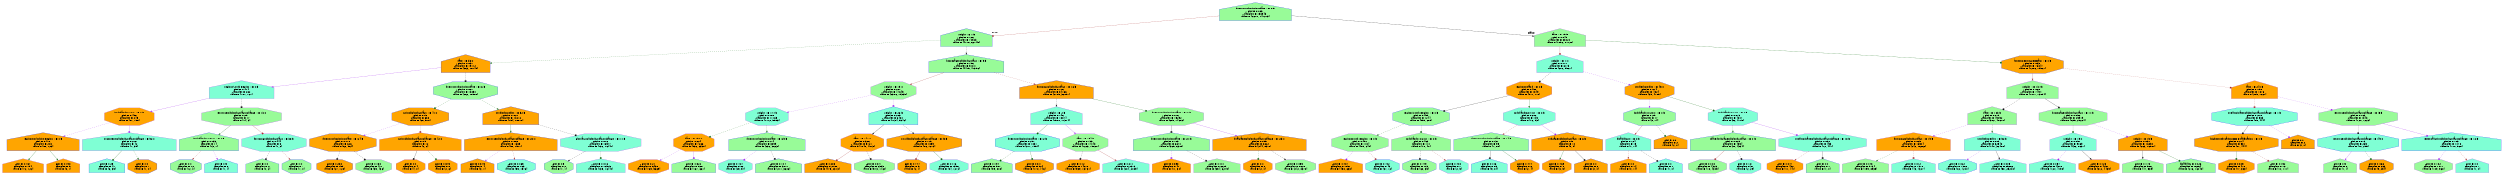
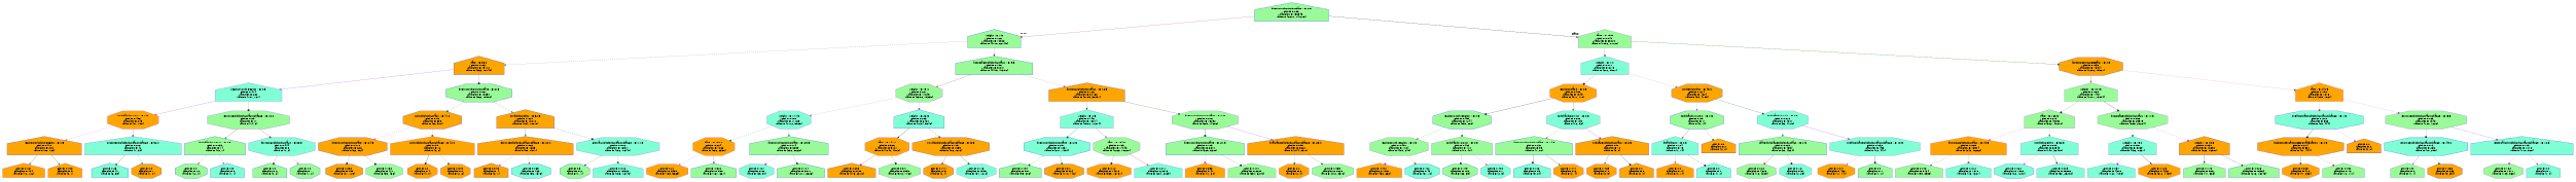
  digraph {
    node [color=purple fillcolor=orange shape=house style=filled]
    edge [arrowhead=box color=black style=dashed]
    n1 [color=blue fillcolor=palegreen label="due_vs_submission_date <= 0.5\ngini = 0.083\nsamples = 153943\nvalue = [6670, 147273]"]
    n2 [color=blue fillcolor=palegreen label="weight <= 1.5\ngini = 0.126\nsamples = 70923\nvalue = [4778, 66145]"]
    n3 [fillcolor=palegreen label="date <= 19.5\ngini = 0.045\nsamples = 83020\nvalue = [1892, 81128]"]
    n4 [color=blue label="date <= 33.0\ngini = 0.037\nsamples = 19112\nvalue = [363, 18749]"]
    n5 [color=blue fillcolor=palegreen label="homepage_clicks_by_days <= 9.5\ngini = 0.156\nsamples = 51811\nvalue = [4415, 47396]"]
    n6 [fillcolor=aquamarine label="weight <= 1.0\ngini = 0.177\nsamples = 6173\nvalue = [606, 5567]"]
    n7 [color=blue label="assessment_type_Exam <= 0.5\ngini = 0.033\nsamples = 76847\nvalue = [1286, 75561]" shape=octagon]
    n8 [fillcolor=aquamarine label="region_South Region <= 0.5\ngini = 0.474\nsamples = 262\nvalue = [101, 161]"]
    n9 [color=blue fillcolor=palegreen label="due_vs_submission_date <= -6.5\ngini = 0.027\nsamples = 18850\nvalue = [262, 18588]" shape=octagon]
    n10 [fillcolor=palegreen label="weight <= 19.0\ngini = 0.227\nsamples = 17645\nvalue = [2306, 15339]" shape=octagon]
    n11 [color=blue label="forumng_clicks_by_days <= 16.5\ngini = 0.116\nsamples = 34166\nvalue = [2109, 32057]"]
    n12 [label="imd_band_0-10% <= 0.5\ngini = 0.458\nsamples = 245\nvalue = [87, 158]" shape=octagon]
    n13 [fillcolor=palegreen label="resource_clicks_by_days_change <= 13.0\ngini = 0.291\nsamples = 17\nvalue = [14, 3]" shape=octagon]
    n14 [color=blue label="quiz_clicks_by_days <= 41.0\ngini = 0.19\nsamples = 638\nvalue = [68, 570]" shape=octagon]
    n15 [color=blue label="studied_credits <= 52.5\ngini = 0.021\nsamples = 18212\nvalue = [194, 18018]"]
    n16 [color=blue label="region_Yorkshire Region <= 0.5\ngini = 0.478\nsamples = 203\nvalue = [80, 123]"]
    n17 [fillcolor=aquamarine label="oucontent_clicks_by_days_change <= 92.0\ngini = 0.278\nsamples = 42\nvalue = [7, 35]"]
    n18 [color=blue fillcolor=palegreen label="imd_band_70-80% <= 0.5\ngini = 0.133\nsamples = 14\nvalue = [13, 1]"]
    n19 [fillcolor=aquamarine label="forumng_clicks_by_days <= 38.5\ngini = 0.444\nsamples = 3\nvalue = [1, 2]" shape=octagon]
    n20 [label="gini = 0.467\nsamples = 194\nvalue = [72, 122]"]
    n21 [label="gini = 0.198\nsamples = 9\nvalue = [8, 1]"]
    n22 [color=blue fillcolor=aquamarine label="gini = 0.25\nsamples = 41\nvalue = [6, 35]"]
    n23 [color=blue label="gini = 0.0\nsamples = 1\nvalue = [1, 0]" shape=octagon]
    n24 [color=blue fillcolor=palegreen label="gini = 0.0\nsamples = 12\nvalue = [12, 0]" shape=octagon]
    n25 [color=blue fillcolor=aquamarine label="gini = 0.5\nsamples = 2\nvalue = [1, 1]"]
    n26 [color=blue fillcolor=palegreen label="gini = 0.0\nsamples = 2\nvalue = [0, 2]"]
    n27 [color=blue fillcolor=palegreen label="gini = 0.0\nsamples = 1\nvalue = [1, 0]" shape=octagon]
    n28 [color=blue label="due_vs_submission_date <= -24.5\ngini = 0.178\nsamples = 626\nvalue = [62, 564]" shape=octagon]
    n29 [label="quiz_clicks_by_days_change <= 42.0\ngini = 0.5\nsamples = 12\nvalue = [6, 6]"]
    n30 [color=blue label="resource_clicks_by_days_change <= -20.0\ngini = 0.068\nsamples = 1635\nvalue = [58, 1577]"]
    n31 [fillcolor=aquamarine label="glossary_clicks_by_days_change <= -11.5\ngini = 0.016\nsamples = 16577\nvalue = [136, 16441]" shape=octagon]
    n32 [color=blue label="gini = 0.288\nsamples = 155\nvalue = [27, 128]" shape=octagon]
    n33 [fillcolor=palegreen label="gini = 0.138\nsamples = 471\nvalue = [35, 436]" shape=octagon]
    n34 [label="gini = 0.0\nsamples = 4\nvalue = [4, 0]" shape=octagon]
    n35 [label="gini = 0.375\nsamples = 8\nvalue = [2, 6]" shape=octagon]
    n36 [color=blue label="gini = 0.375\nsamples = 4\nvalue = [3, 1]"]
    n37 [color=blue fillcolor=aquamarine label="gini = 0.065\nsamples = 1631\nvalue = [55, 1576]" shape=octagon]
    n38 [color=blue fillcolor=palegreen label="gini = 0.5\nsamples = 2\nvalue = [1, 1]" shape=octagon]
    n39 [fillcolor=aquamarine label="gini = 0.016\nsamples = 16575\nvalue = [135, 16440]"]
    n40 [fillcolor=aquamarine label="weight <= 17.75\ngini = 0.188\nsamples = 11165\nvalue = [1172, 9993]" shape=octagon]
    n41 [color=blue fillcolor=aquamarine label="weight <= 26.5\ngini = 0.289\nsamples = 6480\nvalue = [1134, 5346]"]
    n42 [fillcolor=aquamarine label="weight <= 2.5\ngini = 0.146\nsamples = 18874\nvalue = [1500, 17374]"]
    n43 [fillcolor=palegreen label="due_vs_submission_date <= -0.5\ngini = 0.076\nsamples = 15292\nvalue = [609, 14683]" shape=octagon]
    n44 [label="date <= 150.0\ngini = 0.224\nsamples = 7266\nvalue = [936, 6330]" shape=octagon]
    n45 [color=blue fillcolor=palegreen label="due_vs_submission_date <= -29.5\ngini = 0.114\nsamples = 3899\nvalue = [236, 3663]"]
    n46 [label="date <= 141.0\ngini = 0.326\nsamples = 5121\nvalue = [1048, 4073]" shape=octagon]
    n47 [color=blue label="ouwiki_clicks_by_days_change <= -5.5\ngini = 0.119\nsamples = 1359\nvalue = [86, 1273]" shape=octagon]
    n48 [label="gini = 0.21\nsamples = 6438\nvalue = [769, 5669]" shape=octagon]
    n49 [color=blue fillcolor=palegreen label="gini = 0.322\nsamples = 828\nvalue = [167, 661]"]
    n50 [fillcolor=aquamarine label="gini = 0.424\nsamples = 82\nvalue = [25, 57]" shape=octagon]
    n51 [color=blue fillcolor=palegreen label="gini = 0.104\nsamples = 3817\nvalue = [211, 3606]"]
    n52 [color=blue label="gini = 0.283\nsamples = 2788\nvalue = [475, 2313]"]
    n53 [fillcolor=palegreen label="gini = 0.371\nsamples = 2333\nvalue = [573, 1760]" shape=octagon]
    n54 [color=blue label="gini = 0.444\nsamples = 3\nvalue = [2, 1]" shape=octagon]
    n55 [fillcolor=aquamarine label="gini = 0.116\nsamples = 1356\nvalue = [84, 1272]" shape=octagon]
    n56 [color=blue fillcolor=aquamarine label="due_vs_submission_date <= -2.5\ngini = 0.257\nsamples = 1831\nvalue = [277, 1554]" shape=octagon]
    n57 [fillcolor=palegreen label="date <= 194.5\ngini = 0.133\nsamples = 17043\nvalue = [1223, 15820]" shape=octagon]
    n58 [color=blue fillcolor=palegreen label="due_vs_submission_date <= -21.5\ngini = 0.103\nsamples = 6670\nvalue = [365, 6305]"]
    n59 [color=blue label="dualpane_clicks_by_days_change <= -23.0\ngini = 0.055\nsamples = 8622\nvalue = [244, 8378]"]
    n60 [color=blue fillcolor=palegreen label="gini = 0.194\nsamples = 907\nvalue = [99, 808]"]
    n61 [color=blue label="gini = 0.311\nsamples = 924\nvalue = [178, 746]" shape=octagon]
    n62 [label="gini = 0.12\nsamples = 14670\nvalue = [939, 13731]" shape=octagon]
    n63 [fillcolor=aquamarine label="gini = 0.211\nsamples = 2373\nvalue = [284, 2089]"]
    n64 [label="gini = 0.393\nsamples = 41\nvalue = [11, 30]"]
    n65 [fillcolor=palegreen label="gini = 0.101\nsamples = 6629\nvalue = [354, 6275]"]
    n66 [label="gini = 0.0\nsamples = 2\nvalue = [2, 0]" shape=octagon]
    n67 [fillcolor=palegreen label="gini = 0.055\nsamples = 8620\nvalue = [242, 8378]" shape=octagon]
    n68 [label="region_Ireland <= 0.5\ngini = 0.488\nsamples = 1349\nvalue = [571, 778]" shape=octagon]
    n69 [color=blue label="studied_credits <= 45.0\ngini = 0.014\nsamples = 4824\nvalue = [35, 4789]" shape=octagon]
    n70 [fillcolor=palegreen label="weight <= 13.75\ngini = 0.028\nsamples = 74971\nvalue = [1077, 73894]"]
    n71 [label="date <= 240.5\ngini = 0.198\nsamples = 1876\nvalue = [209, 1667]"]
    n72 [color=blue fillcolor=palegreen label="region_South Region <= 0.5\ngini = 0.495\nsamples = 1244\nvalue = [559, 685]" shape=octagon]
    n73 [fillcolor=aquamarine label="imd_band_60-70% <= 0.5\ngini = 0.202\nsamples = 105\nvalue = [12, 93]" shape=octagon]
    n74 [color=blue fillcolor=palegreen label="imd_band_10-20% <= 0.5\ngini = 0.291\nsamples = 17\nvalue = [3, 14]" shape=octagon]
    n75 [fillcolor=aquamarine label="imd_band_0-10% <= 0.5\ngini = 0.013\nsamples = 4807\nvalue = [32, 4775]" shape=octagon]
    n76 [fillcolor=palegreen label="region_North Region <= 0.5\ngini = 0.491\nsamples = 1134\nvalue = [489, 645]" shape=octagon]
    n77 [fillcolor=palegreen label="imd_band_10-20% <= 0.5\ngini = 0.463\nsamples = 110\nvalue = [70, 40]"]
    n78 [color=blue fillcolor=palegreen label="due_vs_submission_date <= 14.5\ngini = 0.137\nsamples = 95\nvalue = [7, 88]"]
    n79 [color=blue label="subpage_clicks_by_days <= 6.5\ngini = 0.5\nsamples = 10\nvalue = [5, 5]"]
    n80 [label="gini = 0.487\nsamples = 1091\nvalue = [458, 633]"]
    n81 [color=blue fillcolor=aquamarine label="gini = 0.402\nsamples = 43\nvalue = [31, 12]" shape=octagon]
    n82 [color=blue fillcolor=palegreen label="gini = 0.449\nsamples = 103\nvalue = [68, 35]" shape=octagon]
    n83 [fillcolor=aquamarine label="gini = 0.408\nsamples = 7\nvalue = [2, 5]" shape=octagon]
    n84 [color=blue fillcolor=aquamarine label="gini = 0.106\nsamples = 89\nvalue = [5, 84]"]
    n85 [label="gini = 0.444\nsamples = 6\nvalue = [2, 4]" shape=octagon]
    n86 [label="gini = 0.469\nsamples = 8\nvalue = [3, 5]" shape=octagon]
    n87 [color=blue label="gini = 0.0\nsamples = 2\nvalue = [2, 0]"]
    n88 [fillcolor=aquamarine label="disability_Y <= 0.5\ngini = 0.124\nsamples = 15\nvalue = [1, 14]"]
    n89 [color=blue label="gini = 0.0\nsamples = 2\nvalue = [2, 0]"]
    n90 [color=blue fillcolor=palegreen label="sharedsubpage_clicks_by_days <= 0.5\ngini = 0.009\nsamples = 4354\nvalue = [20, 4334]"]
    n91 [fillcolor=aquamarine label="ouelluminate_clicks_by_days_change <= 18.5\ngini = 0.052\nsamples = 453\nvalue = [12, 441]" shape=octagon]
    n92 [label="gini = 0.0\nsamples = 14\nvalue = [0, 14]"]
    n93 [color=blue fillcolor=aquamarine label="gini = 0.0\nsamples = 1\nvalue = [1, 0]"]
    n94 [fillcolor=palegreen label="gini = 0.008\nsamples = 4323\nvalue = [18, 4305]" shape=octagon]
    n95 [fillcolor=aquamarine label="gini = 0.121\nsamples = 31\nvalue = [2, 29]" shape=octagon]
    n96 [label="gini = 0.047\nsamples = 452\nvalue = [11, 441]" shape=octagon]
    n97 [color=blue fillcolor=palegreen label="gini = 0.0\nsamples = 1\nvalue = [1, 0]"]
    n98 [fillcolor=palegreen label="date <= 183.5\ngini = 0.015\nsamples = 49052\nvalue = [382, 48670]"]
    n99 [fillcolor=palegreen label="homepage_clicks_by_days <= 11.5\ngini = 0.052\nsamples = 25919\nvalue = [695, 25224]" shape=octagon]
    n100 [color=blue fillcolor=aquamarine label="ouelluminate_clicks_by_days_change <= 1.5\ngini = 0.278\nsamples = 533\nvalue = [89, 444]" shape=octagon]
    n101 [fillcolor=palegreen label="resource_clicks_by_days_change <= -5.5\ngini = 0.163\nsamples = 1343\nvalue = [120, 1223]" shape=octagon]
    n102 [label="forumng_clicks_by_days <= 19.5\ngini = 0.029\nsamples = 16504\nvalue = [242, 16262]"]
    n103 [fillcolor=aquamarine label="studied_credits <= 52.5\ngini = 0.009\nsamples = 32548\nvalue = [140, 32408]"]
    n104 [fillcolor=aquamarine label="weight <= 19.0\ngini = 0.091\nsamples = 9069\nvalue = [432, 8637]"]
    n105 [color=blue label="weight <= 15.5\ngini = 0.031\nsamples = 16850\nvalue = [263, 16587]"]
    n106 [fillcolor=palegreen label="gini = 0.043\nsamples = 9134\nvalue = [199, 8935]"]
    n107 [fillcolor=aquamarine label="gini = 0.012\nsamples = 7370\nvalue = [43, 7327]"]
    n108 [color=blue fillcolor=aquamarine label="gini = 0.022\nsamples = 7282\nvalue = [82, 7200]" shape=octagon]
    n109 [fillcolor=aquamarine label="gini = 0.005\nsamples = 25266\nvalue = [58, 25208]"]
    n110 [fillcolor=aquamarine label="gini = 0.054\nsamples = 4318\nvalue = [120, 4198]"]
    n111 [label="gini = 0.123\nsamples = 4751\nvalue = [312, 4439]" shape=octagon]
    n112 [fillcolor=palegreen label="gini = 0.148\nsamples = 586\nvalue = [47, 539]"]
-   n113 [color=blue fillcolor=palegreen label="disability = 0.026\nsamples = 16264\nvalue = [216, 16048]"]
+   n113 [color=blue fillcolor=palegreen label="gini = 0.026\nsamples = 16264\nvalue = [216, 16048]"]
    n114 [color=blue label="highest_education_HE Qualification <= 0.5\ngini = 0.274\nsamples = 531\nvalue = [87, 444]" shape=octagon]
    n115 [color=blue label="gini = 0.0\nsamples = 2\nvalue = [2, 0]"]
    n116 [color=blue fillcolor=aquamarine label="resource_clicks_by_days_change <= -49.0\ngini = 0.073\nsamples = 265\nvalue = [10, 255]" shape=octagon]
    n117 [color=blue fillcolor=aquamarine label="externalquiz_clicks_by_days_change <= 12.5\ngini = 0.183\nsamples = 1078\nvalue = [110, 968]"]
    n118 [label="gini = 0.305\nsamples = 410\nvalue = [77, 333]" shape=octagon]
    n119 [fillcolor=palegreen label="gini = 0.152\nsamples = 121\nvalue = [10, 111]"]
    n120 [fillcolor=palegreen label="gini = 0.5\nsamples = 2\nvalue = [1, 1]"]
    n121 [color=blue label="gini = 0.066\nsamples = 263\nvalue = [9, 254]" shape=octagon]
    n122 [fillcolor=palegreen label="gini = 0.182\nsamples = 1077\nvalue = [109, 968]" shape=octagon]
    n123 [fillcolor=aquamarine label="gini = 0.0\nsamples = 1\nvalue = [1, 0]"]
    n1 -> n2 [color=brown headlabel=True labelangle=45 labeldistance=2.5 style=solid]
    n1 -> n3 [arrowhead=normal headlabel=False labelangle=-45 labeldistance=2.5 style=solid]
    n2 -> n4 [arrowhead=normal color=darkgreen]
    n2 -> n5 [arrowhead=normal]
    n3 -> n6 [color=brown style=solid]
    n3 -> n7 [color=darkgreen style=solid]
    n4 -> n8 [arrowhead=normal color=purple style=solid]
    n4 -> n9
    n5 -> n10 [arrowhead=normal color=brown style=solid]
    n5 -> n11 [arrowhead=normal color=brown]
    n6 -> n68
    n6 -> n69 [arrowhead=normal color=purple]
    n7 -> n70 [arrowhead=normal color=brown style=solid]
    n7 -> n71 [color=brown]
    n8 -> n12 [arrowhead=normal color=purple style=solid]
    n8 -> n13
    n9 -> n14 [color=darkgreen]
    n9 -> n15 [arrowhead=normal color=darkgreen]
    n10 -> n40 [arrowhead=normal color=purple]
    n10 -> n41 [color=purple]
    n11 -> n42 [arrowhead=normal]
    n11 -> n43 [color=darkgreen style=solid]
    n12 -> n16 [arrowhead=normal color=purple]
    n12 -> n17 [color=purple style=solid]
    n13 -> n18 [arrowhead=normal color=darkgreen style=solid]
    n13 -> n19 [color=brown style=solid]
    n14 -> n28 [arrowhead=normal color=purple]
    n14 -> n29 [color=brown]
    n15 -> n30 [arrowhead=normal color=darkgreen style=solid]
    n15 -> n31
    n16 -> n20 [arrowhead=normal color=darkgreen style=solid]
    n16 -> n21 [arrowhead=normal color=darkgreen style=solid]
    n17 -> n22 [color=darkgreen style=solid]
    n17 -> n23 [arrowhead=normal color=darkgreen]
    n18 -> n24 [arrowhead=normal color=brown]
    n18 -> n25 [arrowhead=normal color=purple]
    n19 -> n26
    n19 -> n27 [arrowhead=normal color=brown]
    n28 -> n32
    n28 -> n33
    n29 -> n34 [style=solid]
    n29 -> n35 [color=darkgreen]
    n30 -> n36 [arrowhead=normal color=purple]
    n30 -> n37 [arrowhead=normal color=brown]
    n31 -> n38 [arrowhead=normal]
    n31 -> n39 [color=darkgreen]
    n40 -> n44 [color=darkgreen]
    n40 -> n45 [arrowhead=normal color=darkgreen]
    n41 -> n46 [arrowhead=normal style=solid]
    n41 -> n47 [arrowhead=normal]
    n42 -> n56 [color=darkgreen style=solid]
    n42 -> n57 [arrowhead=normal color=purple style=solid]
    n43 -> n58 [style=solid]
    n43 -> n59 [arrowhead=normal color=purple style=solid]
    n44 -> n48 [arrowhead=normal color=purple]
    n44 -> n49 [color=purple style=solid]
    n45 -> n50 [color=purple]
    n45 -> n51
    n46 -> n52 [color=brown style=solid]
    n46 -> n53
    n47 -> n54 [color=brown style=solid]
    n47 -> n55 [color=darkgreen style=solid]
    n56 -> n60 [color=darkgreen]
    n56 -> n61 [color=darkgreen style=solid]
    n57 -> n62
    n57 -> n63 [arrowhead=normal color=brown style=solid]
    n58 -> n64 [color=purple]
    n58 -> n65
    n59 -> n66 [color=darkgreen]
    n59 -> n67 [arrowhead=normal]
    n68 -> n72 [style=solid]
    n68 -> n73 [arrowhead=normal color=darkgreen style=solid]
    n69 -> n74 [arrowhead=normal color=purple]
    n69 -> n75 [color=darkgreen style=solid]
    n70 -> n98
    n70 -> n99 [style=solid]
    n71 -> n100 [color=brown]
    n71 -> n101 [color=purple]
    n72 -> n76 [arrowhead=normal color=darkgreen]
    n72 -> n77 [color=darkgreen]
    n73 -> n78 [arrowhead=normal color=brown]
    n73 -> n79 [color=purple style=solid]
    n74 -> n88 [arrowhead=normal color=brown style=solid]
    n74 -> n89 [color=darkgreen]
    n75 -> n90 [arrowhead=normal color=darkgreen]
    n75 -> n91 [color=purple style=solid]
    n76 -> n80 [color=purple]
    n76 -> n81 [color=brown]
    n77 -> n82
    n77 -> n83 [arrowhead=normal color=brown]
    n78 -> n84 [style=solid]
    n78 -> n85 [arrowhead=normal color=darkgreen style=solid]
    n79 -> n86 [arrowhead=normal color=darkgreen style=solid]
    n79 -> n87 [style=solid]
    n88 -> n92 [arrowhead=normal color=brown]
    n88 -> n93
    n90 -> n94 [color=brown style=solid]
    n90 -> n95
    n91 -> n96 [arrowhead=normal color=brown]
    n91 -> n97 [style=solid]
    n98 -> n102 [arrowhead=normal color=purple]
    n98 -> n103 [arrowhead=normal color=darkgreen]
    n99 -> n104 [color=darkgreen]
    n99 -> n105 [color=purple]
    n100 -> n114 [style=solid]
    n100 -> n115 [color=purple]
    n101 -> n116
    n101 -> n117 [color=purple style=solid]
    n102 -> n106 [arrowhead=normal color=darkgreen]
    n102 -> n107 [color=brown]
    n103 -> n108 [arrowhead=normal color=purple]
    n103 -> n109 [arrowhead=normal style=solid]
    n104 -> n110 [color=purple]
    n104 -> n111 [arrowhead=normal style=solid]
    n105 -> n112 [arrowhead=normal style=solid]
    n105 -> n113 [color=darkgreen style=solid]
    n114 -> n118 [color=darkgreen style=solid]
    n114 -> n119 [color=brown]
    n116 -> n120 [arrowhead=normal color=purple style=solid]
    n116 -> n121 [color=darkgreen]
    n117 -> n122 [color=purple]
    n117 -> n123 [arrowhead=normal color=brown]
  }
